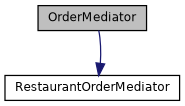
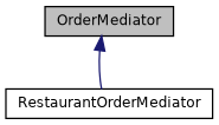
  digraph {
    node [color=black fontname=Helvetica fontsize=10 shape=record style=filled]
    n1 [fillcolor=grey75 fontcolor=black height=0.2 label=OrderMediator width=0.4]
    n2 [fillcolor=white height=0.2 label=RestaurantOrderMediator width=0.4]
-   n2 -> n1 [color=midnightblue dir=back fontname=Helvetica fontsize=10 labelfontname=Helvetica labelfontsize=10 style=solid]
+   n1 -> n2 [color=midnightblue dir=back fontname=Helvetica fontsize=10 labelfontname=Helvetica labelfontsize=10 style=solid]
  }
